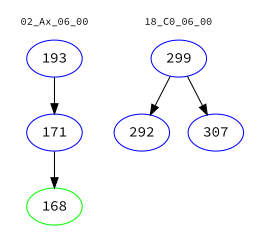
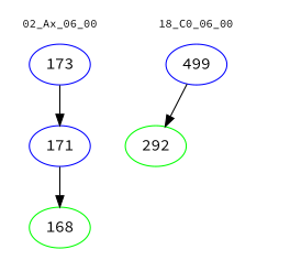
  digraph {
    fontname="Source Code Pro"
    node [color=blue fontname="Source Code Pro"]
    edge [color=black fontname="Source Code Pro"]
    n1 [label=171]
    n2 [color=green label=168]
-   n3 [label=193]
-   n4 [label=299]
-   n5 [label=292]
-   n6 [label=307]
+   n3 [label=173]
+   n4 [label=499]
+   n5 [color=green label=292]
    subgraph cluster_1 {
      color=white
      fontsize=10
      label="02_Ax_06_00"
      n1
      n2
      n3
    }
    subgraph cluster_2 {
      color=white
      fontsize=10
      label="18_C0_06_00"
      n4
      n5
-     n6
    }
    n1 -> n2
    n3 -> n1
    n4 -> n5
-   n4 -> n6
  }
